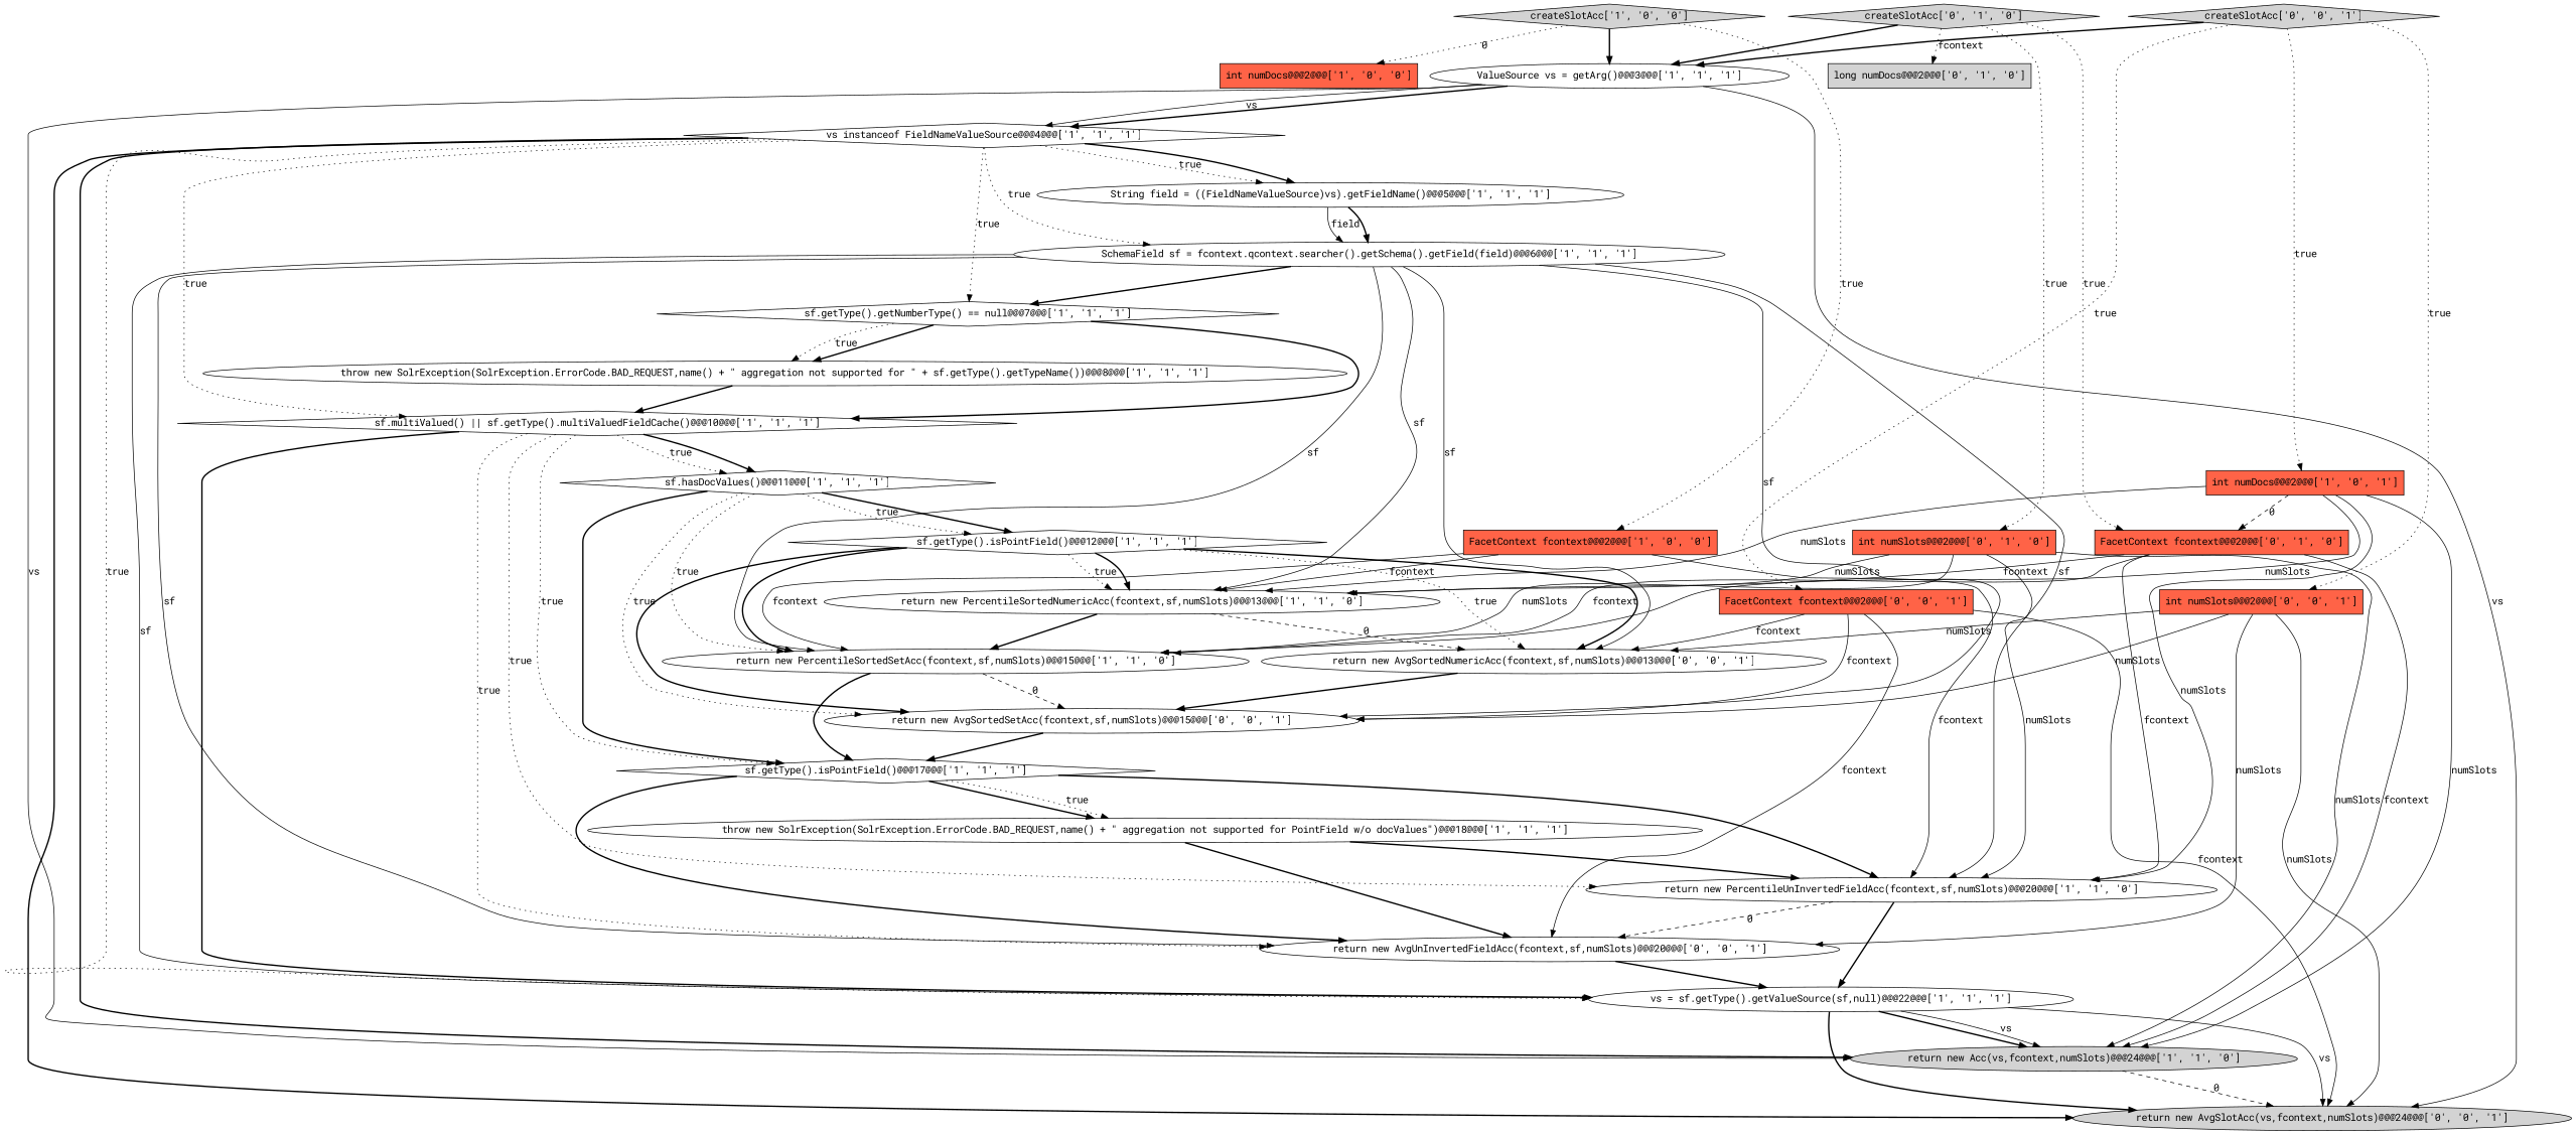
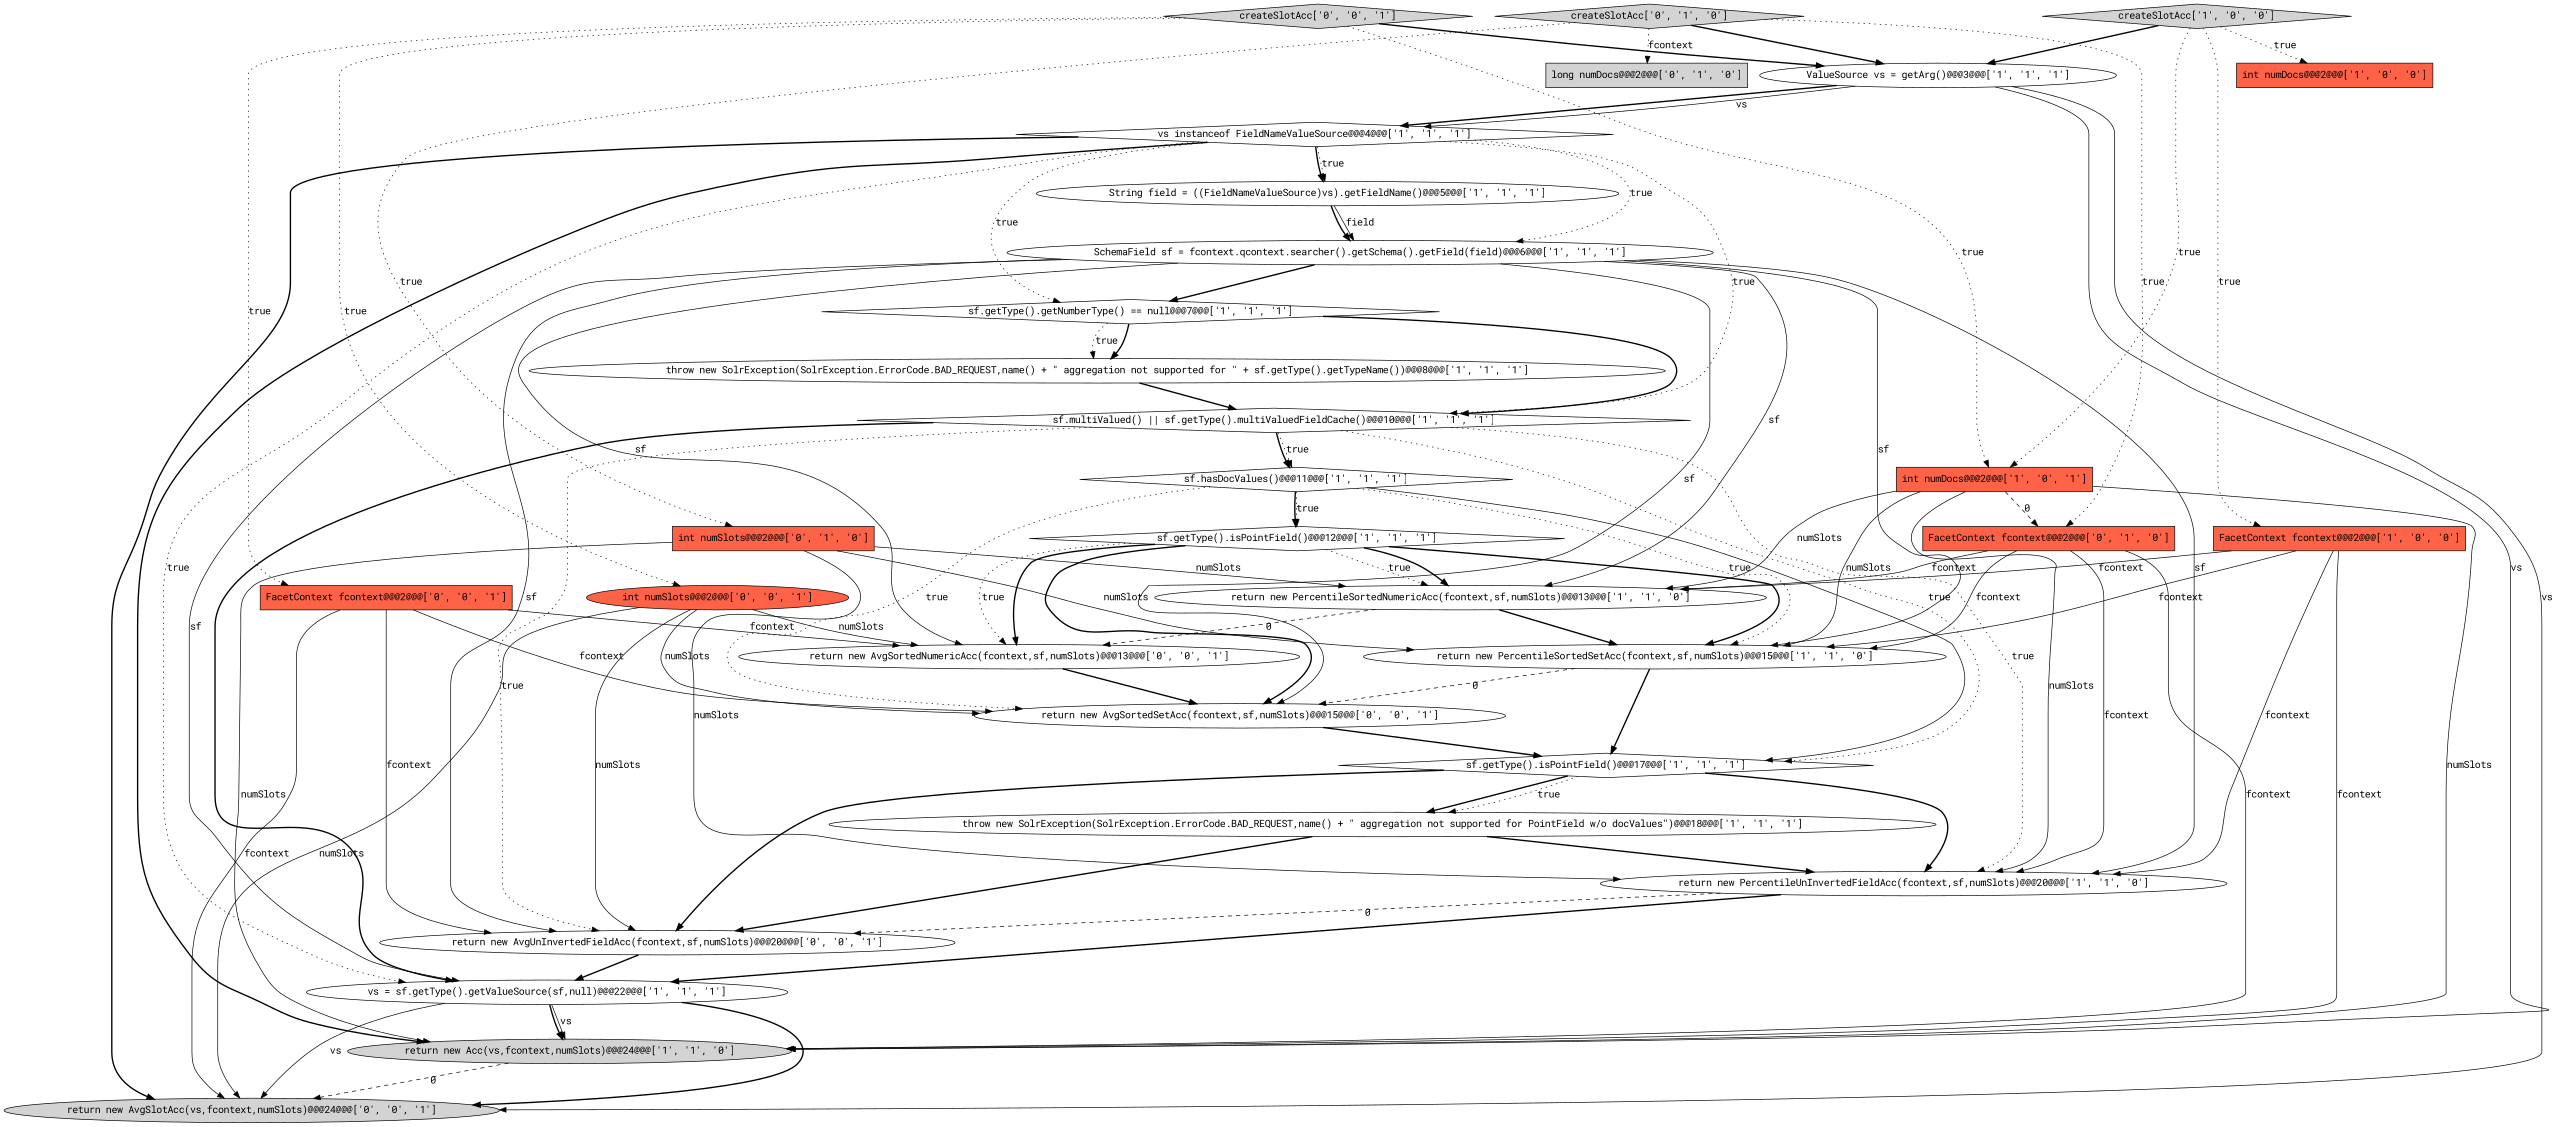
  digraph {
    fontname="Roboto Mono"
    node [fillcolor=white fontname="Roboto Mono" shape=ellipse style=filled]
    edge [fontname="Roboto Mono" style=solid]
    n1 [label="return new AvgUnInvertedFieldAcc(fcontext,sf,numSlots)@@@20@@@['0', '0', '1']"]
    n2 [label="vs = sf.getType().getValueSource(sf,null)@@@22@@@['1', '1', '1']"]
    n3 [fillcolor=lightgray label="return new Acc(vs,fcontext,numSlots)@@@24@@@['1', '1', '0']"]
    n4 [fillcolor=lightgray label="return new AvgSlotAcc(vs,fcontext,numSlots)@@@24@@@['0', '0', '1']"]
    n5 [label="return new PercentileSortedNumericAcc(fcontext,sf,numSlots)@@@13@@@['1', '1', '0']"]
    n6 [label="return new AvgSortedNumericAcc(fcontext,sf,numSlots)@@@13@@@['0', '0', '1']"]
    n7 [label="return new PercentileSortedSetAcc(fcontext,sf,numSlots)@@@15@@@['1', '1', '0']"]
    n8 [label="return new AvgSortedSetAcc(fcontext,sf,numSlots)@@@15@@@['0', '0', '1']"]
    n9 [label="sf.getType().isPointField()@@@17@@@['1', '1', '1']" shape=diamond]
    n10 [label="sf.hasDocValues()@@@11@@@['1', '1', '1']" shape=diamond]
    n11 [label="sf.getType().isPointField()@@@12@@@['1', '1', '1']" shape=diamond]
    n12 [label="throw new SolrException(SolrException.ErrorCode.BAD_REQUEST,name() + \" aggregation not supported for PointField w/o docValues\")@@@18@@@['1', '1', '1']"]
    n13 [label="return new PercentileUnInvertedFieldAcc(fcontext,sf,numSlots)@@@20@@@['1', '1', '0']"]
    n14 [fillcolor=tomato label="int numDocs@@@2@@@['1', '0', '1']" shape=box]
    n15 [fillcolor=tomato label="FacetContext fcontext@@@2@@@['0', '1', '0']" shape=box]
    n16 [label="SchemaField sf = fcontext.qcontext.searcher().getSchema().getField(field)@@@6@@@['1', '1', '1']"]
    n17 [label="sf.getType().getNumberType() == null@@@7@@@['1', '1', '1']" shape=diamond]
    n18 [label="sf.multiValued() || sf.getType().multiValuedFieldCache()@@@10@@@['1', '1', '1']" shape=diamond]
    n19 [label="throw new SolrException(SolrException.ErrorCode.BAD_REQUEST,name() + \" aggregation not supported for \" + sf.getType().getTypeName())@@@8@@@['1', '1', '1']"]
    n20 [fillcolor=tomato label="FacetContext fcontext@@@2@@@['0', '0', '1']" shape=box]
    n21 [label="ValueSource vs = getArg()@@@3@@@['1', '1', '1']"]
    n22 [label="vs instanceof FieldNameValueSource@@@4@@@['1', '1', '1']" shape=diamond]
    n23 [label="String field = ((FieldNameValueSource)vs).getFieldName()@@@5@@@['1', '1', '1']"]
    n24 [fillcolor=tomato label="int numSlots@@@2@@@['0', '1', '0']" shape=box]
    n25 [fillcolor=lightgray label="createSlotAcc['0', '0', '1']" shape=diamond]
-   n26 [fillcolor=tomato label="int numSlots@@@2@@@['0', '0', '1']" shape=box]
+   n26 [fillcolor=tomato label="int numSlots@@@2@@@['0', '0', '1']"]
    n27 [fillcolor=lightgray label="createSlotAcc['0', '1', '0']" shape=diamond]
    n28 [fillcolor=lightgray label="long numDocs@@@2@@@['0', '1', '0']" shape=box]
    n29 [fillcolor=tomato label="int numDocs@@@2@@@['1', '0', '0']" shape=box]
    n30 [fillcolor=lightgray label="createSlotAcc['1', '0', '0']" shape=diamond]
    n31 [fillcolor=tomato label="FacetContext fcontext@@@2@@@['1', '0', '0']" shape=box]
    n1 -> n2 [style=bold]
    n2 -> n3 [style=bold]
    n2 -> n3 [label=vs]
    n2 -> n4 [label=vs]
    n2 -> n4 [style=bold]
    n3 -> n4 [label=0 style=dashed]
    n5 -> n6 [label=0 style=dashed]
    n5 -> n7 [style=bold]
    n6 -> n8 [style=bold]
    n7 -> n8 [label=0 style=dashed]
    n7 -> n9 [style=bold]
    n8 -> n9 [style=bold]
    n9 -> n1 [style=bold]
    n9 -> n12 [style=bold]
    n9 -> n12 [label=true style=dotted]
    n9 -> n13 [style=bold]
    n10 -> n7 [label=true style=dotted]
    n10 -> n8 [label=true style=dotted]
-   n10 -> n9 [style=bold]
+   n10 -> n9
    n10 -> n11 [style=bold]
    n10 -> n11 [label=true style=dotted]
    n11 -> n5 [label=true style=dotted]
    n11 -> n5 [style=bold]
    n11 -> n6 [label=true style=dotted]
    n11 -> n6 [style=bold]
    n11 -> n7 [style=bold]
    n11 -> n8 [style=bold]
    n12 -> n1 [style=bold]
    n12 -> n13 [style=bold]
    n13 -> n1 [label=0 style=dashed]
    n13 -> n2 [style=bold]
    n14 -> n3 [label=numSlots]
    n14 -> n5 [label=numSlots]
    n14 -> n7 [label=numSlots]
    n14 -> n13 [label=numSlots]
    n14 -> n15 [label=0 style=dashed]
    n15 -> n3 [label=fcontext]
    n15 -> n5 [label=fcontext]
    n15 -> n7 [label=fcontext]
    n15 -> n13 [label=fcontext]
    n16 -> n1 [label=sf]
    n16 -> n2 [label=sf]
    n16 -> n5 [label=sf]
    n16 -> n6 [label=sf]
    n16 -> n7 [label=sf]
    n16 -> n8 [label=sf]
    n16 -> n13 [label=sf]
    n16 -> n17 [style=bold]
    n17 -> n18 [style=bold]
    n17 -> n19 [style=bold]
    n17 -> n19 [label=true style=dotted]
    n18 -> n1 [label=true style=dotted]
    n18 -> n2 [style=bold]
    n18 -> n9 [label=true style=dotted]
    n18 -> n10 [label=true style=dotted]
    n18 -> n10 [style=bold]
    n18 -> n13 [label=true style=dotted]
    n19 -> n18 [style=bold]
    n20 -> n1 [label=fcontext]
    n20 -> n4 [label=fcontext]
    n20 -> n6 [label=fcontext]
    n20 -> n8 [label=fcontext]
    n21 -> n3 [label=vs]
    n21 -> n4 [label=vs]
    n21 -> n22 [style=bold]
    n21 -> n22 [label=vs]
    n22 -> n2 [label=true style=dotted]
    n22 -> n3 [style=bold]
    n22 -> n4 [style=bold]
    n22 -> n16 [label=true style=dotted]
    n22 -> n17 [label=true style=dotted]
    n22 -> n18 [label=true style=dotted]
    n22 -> n23 [label=true style=dotted]
    n22 -> n23 [style=bold]
    n23 -> n16 [label=field]
    n23 -> n16 [style=bold]
    n24 -> n3 [label=numSlots]
    n24 -> n5 [label=numSlots]
    n24 -> n7 [label=numSlots]
    n24 -> n13 [label=numSlots]
    n25 -> n14 [label=true style=dotted]
    n25 -> n20 [label=true style=dotted]
    n25 -> n21 [style=bold]
    n25 -> n26 [label=true style=dotted]
    n26 -> n1 [label=numSlots]
    n26 -> n4 [label=numSlots]
    n26 -> n6 [label=numSlots]
    n26 -> n8 [label=numSlots]
    n27 -> n15 [label=true style=dotted]
    n27 -> n21 [style=bold]
    n27 -> n24 [label=true style=dotted]
    n27 -> n28 [label=fcontext style=dotted]
+   n30 -> n14 [label=true style=dotted]
    n30 -> n21 [style=bold]
-   n30 -> n29 [label=0 style=dotted]
+   n30 -> n29 [label=true style=dotted]
    n30 -> n31 [label=true style=dotted]
+   n31 -> n3 [label=fcontext]
    n31 -> n5 [label=fcontext]
    n31 -> n7 [label=fcontext]
    n31 -> n13 [label=fcontext]
  }
